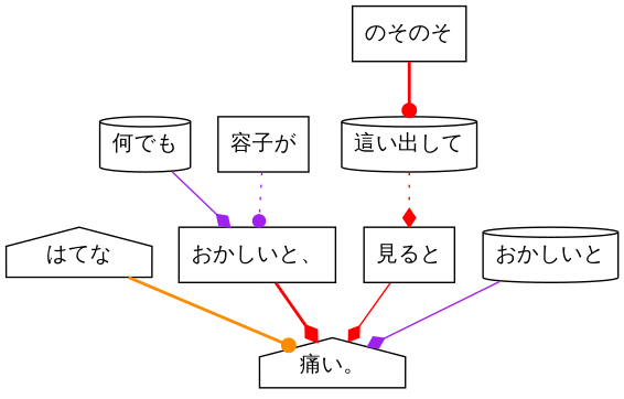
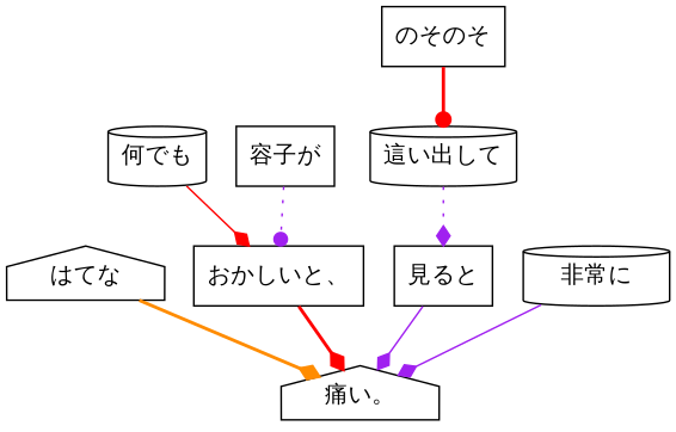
  digraph {
    node [shape=box]
    edge [arrowhead=diamond color=red style=bold]
    n1 [label="はてな" shape=house]
    n2 [label="痛い。" shape=house]
    n3 [label="何でも" shape=cylinder]
    n4 [label="おかしいと、"]
    n5 [label="容子が"]
    n6 [label="のそのそ"]
    n7 [label="這い出して" shape=cylinder]
    n8 [label="見ると"]
-   n9 [label="おかしいと" shape=cylinder]
-   n1 -> n2 [arrowhead=dot color=darkorange]
-   n3 -> n4 [color=purple style=solid]
+   n9 [label="非常に" shape=cylinder]
+   n1 -> n2 [color=darkorange]
+   n3 -> n4 [style=solid]
    n4 -> n2
    n5 -> n4 [arrowhead=dot color=purple style=dotted]
    n6 -> n7 [arrowhead=dot]
-   n7 -> n8 [style=dotted]
-   n8 -> n2 [style=solid]
+   n7 -> n8 [color=purple style=dotted]
+   n8 -> n2 [color=purple style=solid]
    n9 -> n2 [color=purple style=solid]
  }
